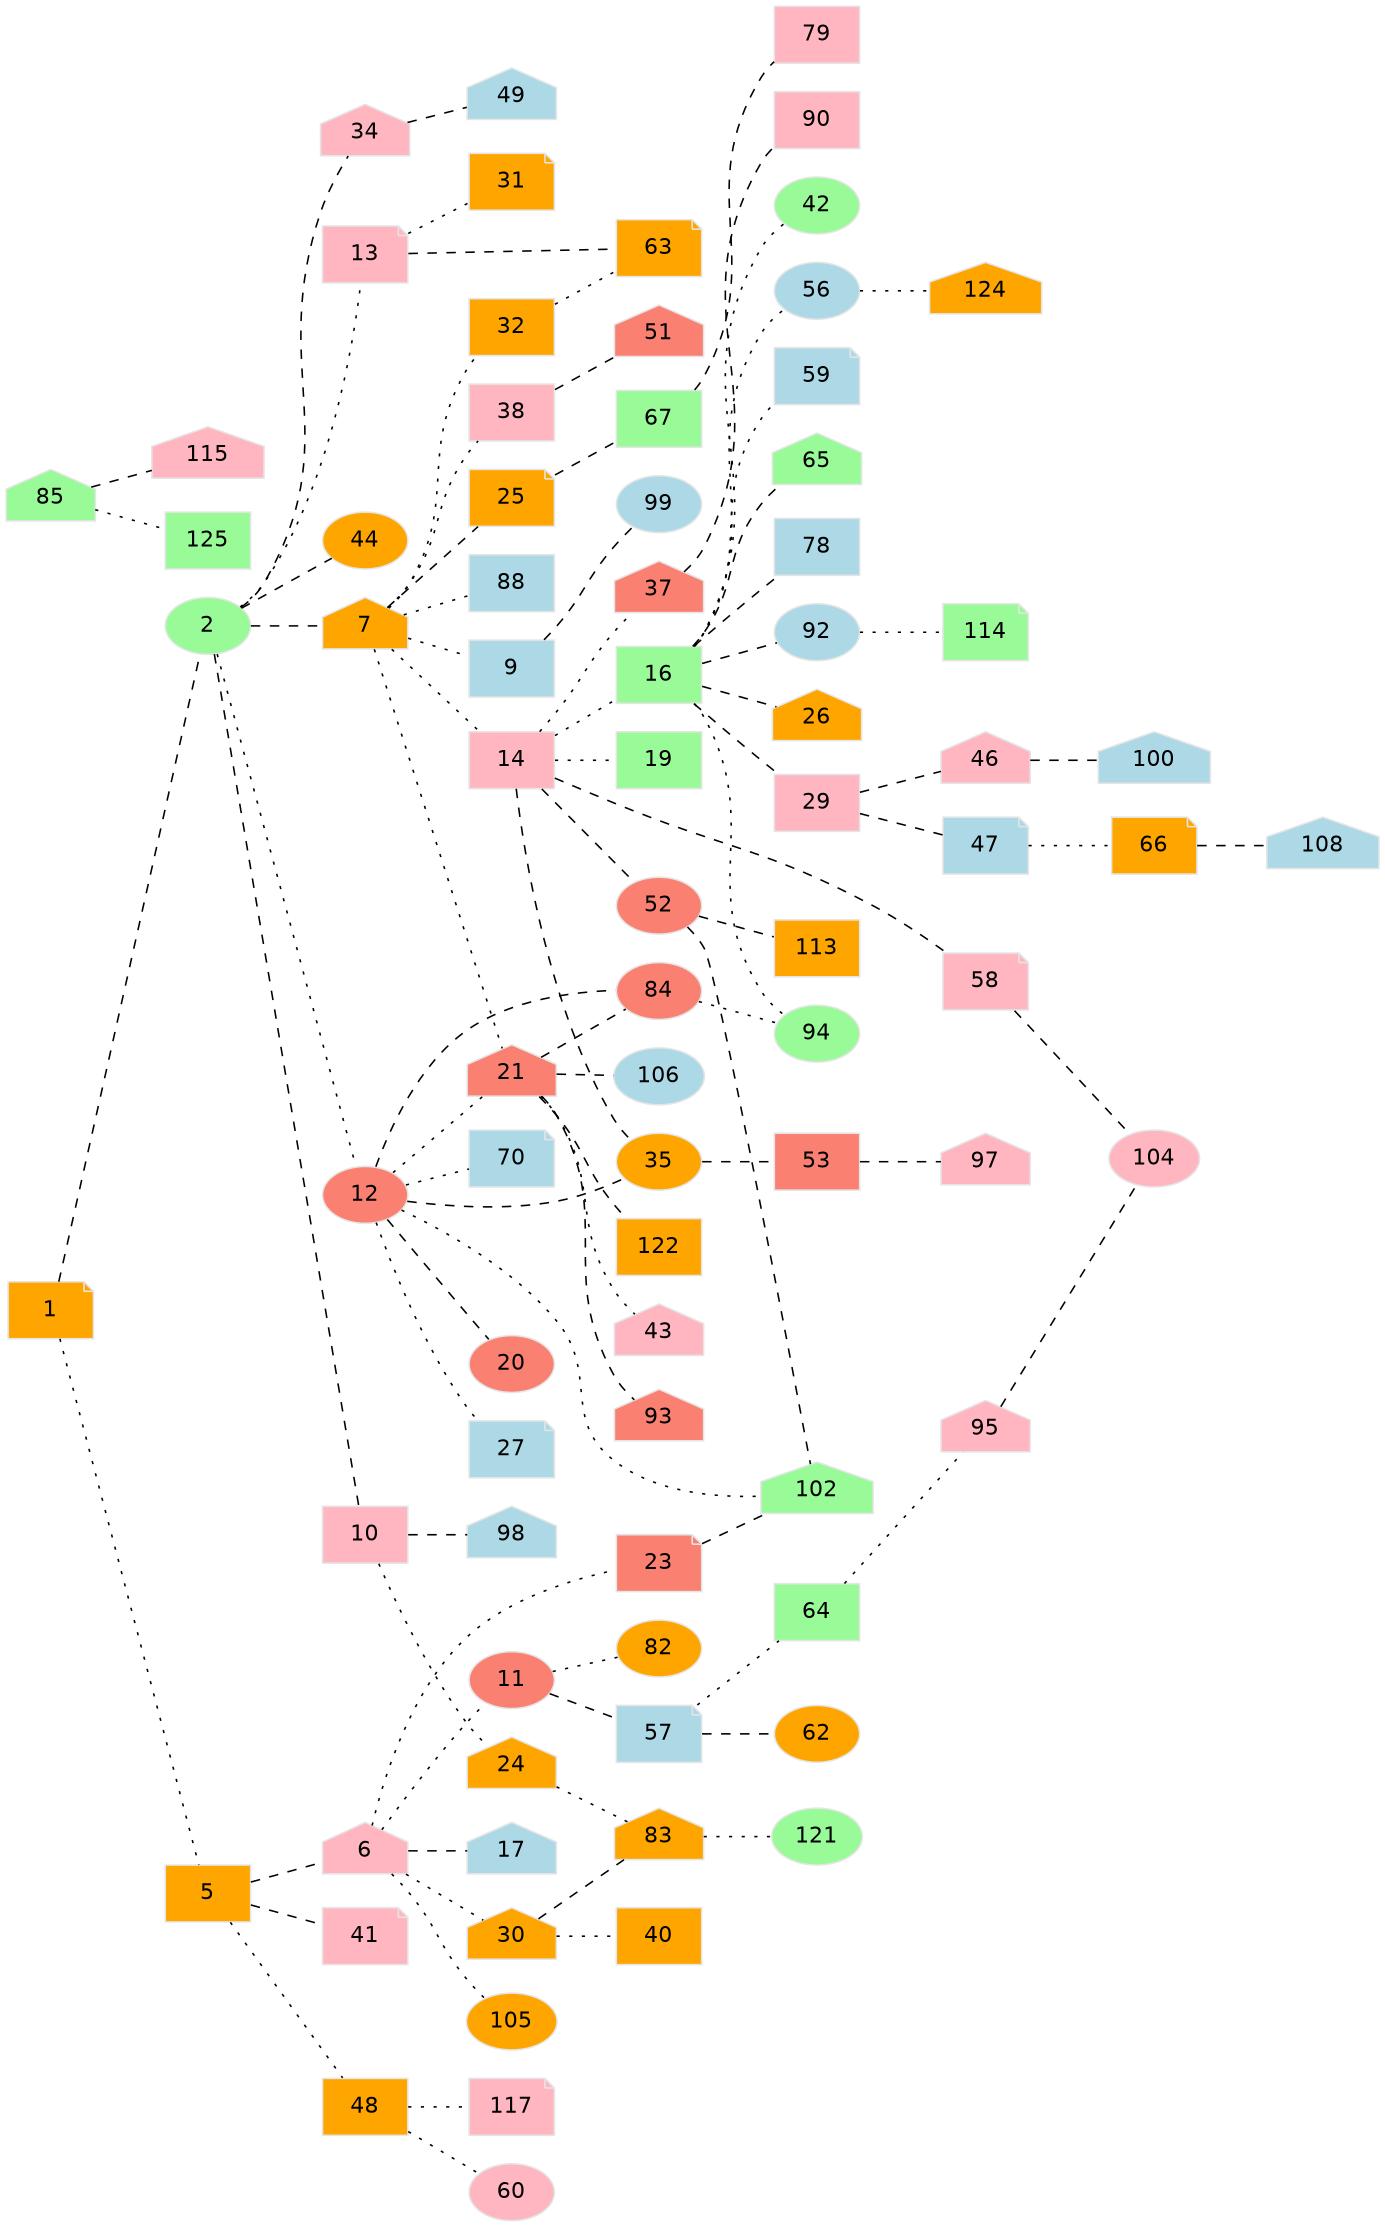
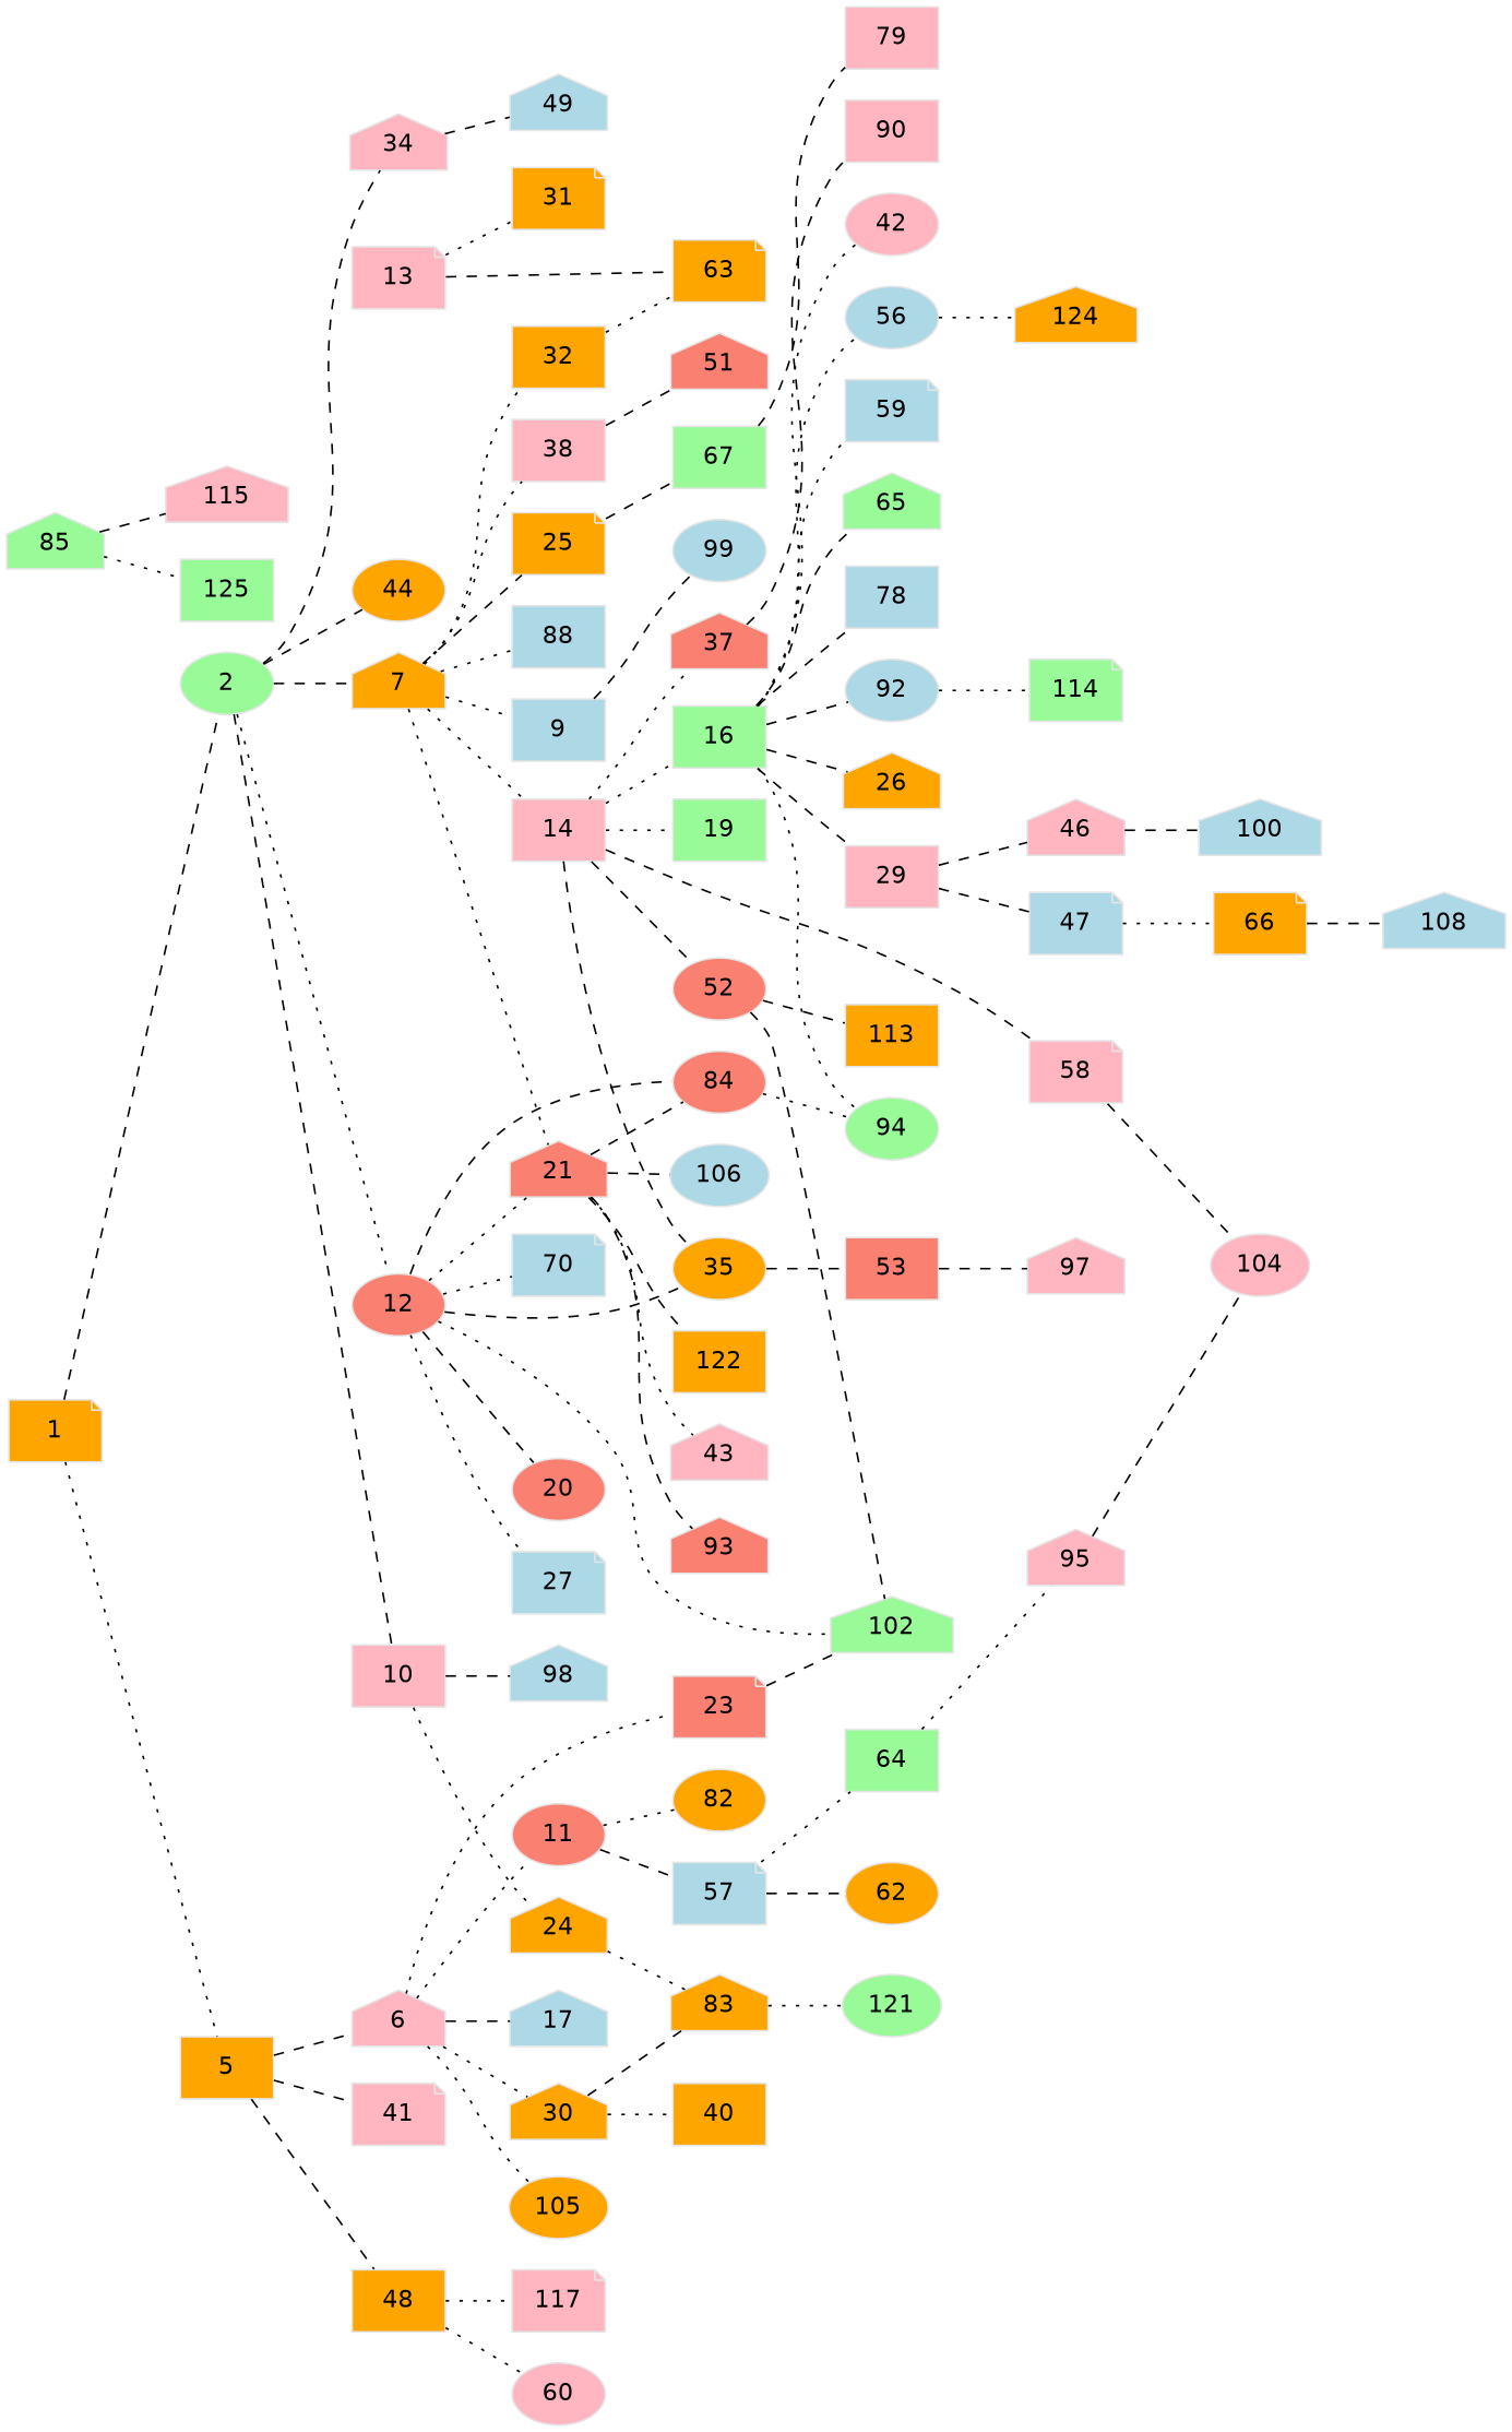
  graph {
    fontname="DejaVu Sans"
    rankdir=LR
    node [color=gray90 fillcolor=orange fontname="DejaVu Sans" shape=house style=filled]
    edge [fontname="DejaVu Sans" style=dashed]
    1 [shape=note super="+4"]
    2 [fillcolor=palegreen shape=ellipse super="+3"]
    5 [shape=box super="+55"]
    7 [super="+36"]
    10 [fillcolor=lightpink shape=box super="+83"]
    12 [fillcolor=salmon shape=ellipse super="+15"]
    13 [fillcolor=lightpink shape=note super="+89"]
    34 [fillcolor=lightpink super="+107"]
    44 [shape=ellipse super="+118"]
    6 [fillcolor=lightpink super="+8"]
    41 [fillcolor=lightpink shape=note]
    48 [shape=box super="+109"]
    9 [fillcolor=lightblue shape=box super="+69"]
    14 [fillcolor=lightpink shape=box super="+18"]
    21 [fillcolor=salmon super="+77"]
    32 [shape=box super="+112"]
    38 [fillcolor=lightpink shape=box super="+76"]
    n18 [label=25 shape=note super="+110"]
    88 [fillcolor=lightblue shape=box]
    24 [super="+28"]
    98 [fillcolor=lightblue]
    20 [fillcolor=salmon shape=ellipse]
    27 [fillcolor=lightblue shape=note]
    35 [shape=ellipse super="+74"]
    70 [fillcolor=lightblue shape=note]
    84 [fillcolor=salmon shape=ellipse super="+96"]
    102 [fillcolor=palegreen]
    31 [shape=note]
    63 [shape=note]
    49 [fillcolor=lightblue]
    11 [fillcolor=salmon shape=ellipse super="+54"]
    17 [fillcolor=lightblue super="+22"]
    23 [fillcolor=salmon shape=note super="+80"]
    30 [super="+39"]
    105 [shape=ellipse]
    60 [fillcolor=lightpink shape=ellipse]
    117 [fillcolor=lightpink shape=note]
    57 [fillcolor=lightblue shape=note super="+61"]
    82 [shape=ellipse super="+103"]
    n40 [label=83]
    40 [shape=box]
    99 [fillcolor=lightblue shape=ellipse]
    16 [fillcolor=palegreen shape=box super="+25"]
    19 [fillcolor=palegreen shape=box]
    37 [fillcolor=salmon super="+123"]
    52 [fillcolor=salmon shape=ellipse]
    58 [fillcolor=lightpink shape=note super="+71"]
    43 [fillcolor=lightpink]
    93 [fillcolor=salmon]
    106 [fillcolor=lightblue shape=ellipse]
    122 [shape=box]
    51 [fillcolor=salmon]
    67 [fillcolor=palegreen shape=box]
    62 [shape=ellipse super="+87"]
    64 [fillcolor=palegreen shape=box]
    53 [fillcolor=salmon shape=box super="+75"]
    94 [fillcolor=palegreen shape=ellipse]
    26 [super="+73"]
    29 [fillcolor=lightpink shape=box super="+50"]
-   42 [fillcolor=palegreen shape=ellipse super="+81"]
+   42 [fillcolor=lightpink shape=ellipse super="+81"]
    56 [fillcolor=lightblue shape=ellipse]
    59 [fillcolor=lightblue shape=note]
    65 [fillcolor=palegreen super="+116"]
    78 [fillcolor=lightblue shape=box]
    92 [fillcolor=lightblue shape=ellipse super="+101"]
    90 [fillcolor=lightpink shape=box super="+91"]
    113 [shape=box]
    104 [fillcolor=lightpink shape=ellipse super="+120"]
    46 [fillcolor=lightpink super="+72"]
    47 [fillcolor=lightblue shape=note]
    124
    114 [fillcolor=palegreen shape=note]
    85 [fillcolor=palegreen]
    115 [fillcolor=lightpink]
    125 [fillcolor=palegreen shape=box]
    121 [fillcolor=palegreen shape=ellipse]
    100 [fillcolor=lightblue]
    66 [shape=note super="+68"]
    97 [fillcolor=lightpink]
    79 [fillcolor=lightpink shape=box]
    108 [fillcolor=lightblue]
    95 [fillcolor=lightpink super="+119"]
    1 -- 2
    1 -- 5 [style=dotted]
    2 -- 7
    2 -- 10
    2 -- 12 [style=dotted]
-   2 -- 13 [style=dotted]
    2 -- 34
    2 -- 44
    5 -- 6
    5 -- 41
-   5 -- 48 [style=dotted]
+   5 -- 48
    7 -- 9 [style=dotted]
    7 -- 14 [style=dotted]
    7 -- 21 [style=dotted]
    7 -- 32 [style=dotted]
    7 -- 38 [style=dotted]
    7 -- n18
    7 -- 88 [style=dotted]
    10 -- 24 [style=dotted]
    10 -- 98
    12 -- 21 [style=dotted]
    12 -- 20
    12 -- 27 [style=dotted]
    12 -- 35
    12 -- 70 [style=dotted]
    12 -- 84
    12 -- 102 [style=dotted]
    13 -- 31 [style=dotted]
    13 -- 63
    34 -- 49
    6 -- 11 [style=dotted]
    6 -- 17
    6 -- 23 [style=dotted]
    6 -- 30 [style=dotted]
    6 -- 105 [style=dotted]
    48 -- 60 [style=dotted]
    48 -- 117 [style=dotted]
    9 -- 99
    14 -- 35
    14 -- 16 [style=dotted]
    14 -- 19 [style=dotted]
    14 -- 37 [style=dotted]
    14 -- 52
    14 -- 58
    21 -- 84
    21 -- 43 [style=dotted]
    21 -- 93
    21 -- 106
    21 -- 122
    32 -- 63 [style=dotted]
    38 -- 51
    n18 -- 67
    24 -- n40 [style=dotted]
    35 -- 53
    84 -- 94 [style=dotted]
    11 -- 57
    11 -- 82 [style=dotted]
    23 -- 102
    30 -- n40
    30 -- 40 [style=dotted]
    57 -- 62
    57 -- 64 [style=dotted]
    n40 -- 121 [style=dotted]
    16 -- 94 [style=dotted]
    16 -- 26
    16 -- 29
    16 -- 42 [style=dotted]
    16 -- 56 [style=dotted]
    16 -- 59 [style=dotted]
    16 -- 65
    16 -- 78
    16 -- 92
    37 -- 90
    52 -- 102
    52 -- 113
    58 -- 104
    67 -- 79
    64 -- 95 [style=dotted]
    53 -- 97
    29 -- 46
    29 -- 47
    56 -- 124 [style=dotted]
    92 -- 114 [style=dotted]
    46 -- 100
    47 -- 66 [style=dotted]
    85 -- 115
    85 -- 125 [style=dotted]
    66 -- 108
    95 -- 104
  }
